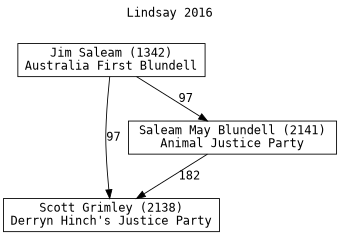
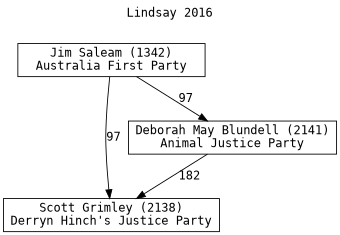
  digraph {
    fontname="DejaVu Sans Mono"
    label="Lindsay 2016"
    labelloc=t
    mclimit=10
    node [fontname="DejaVu Sans Mono" shape=box]
    edge [fontname="DejaVu Sans Mono"]
-   n1 [label="Jim Saleam (1342)\nAustralia First Blundell"]
+   n1 [label="Jim Saleam (1342)\nAustralia First Party"]
    n2 [label="Scott Grimley (2138)\nDerryn Hinch's Justice Party"]
-   n3 [label="Saleam May Blundell (2141)\nAnimal Justice Party"]
+   n3 [label="Deborah May Blundell (2141)\nAnimal Justice Party"]
    n1 -> n2 [label=97]
    n1 -> n3 [label=97]
    n3 -> n2 [label=182]
  }
